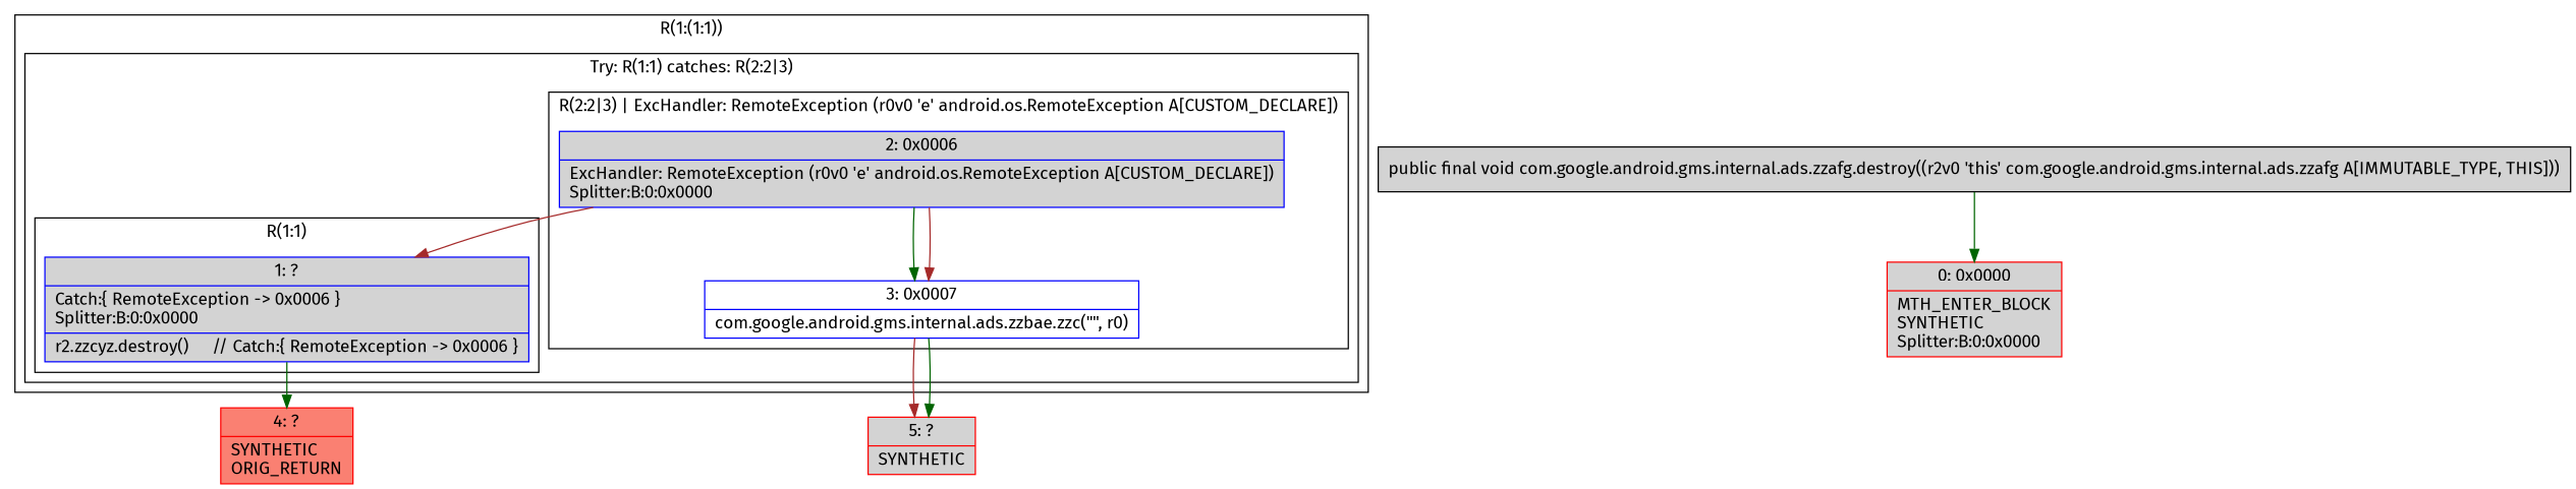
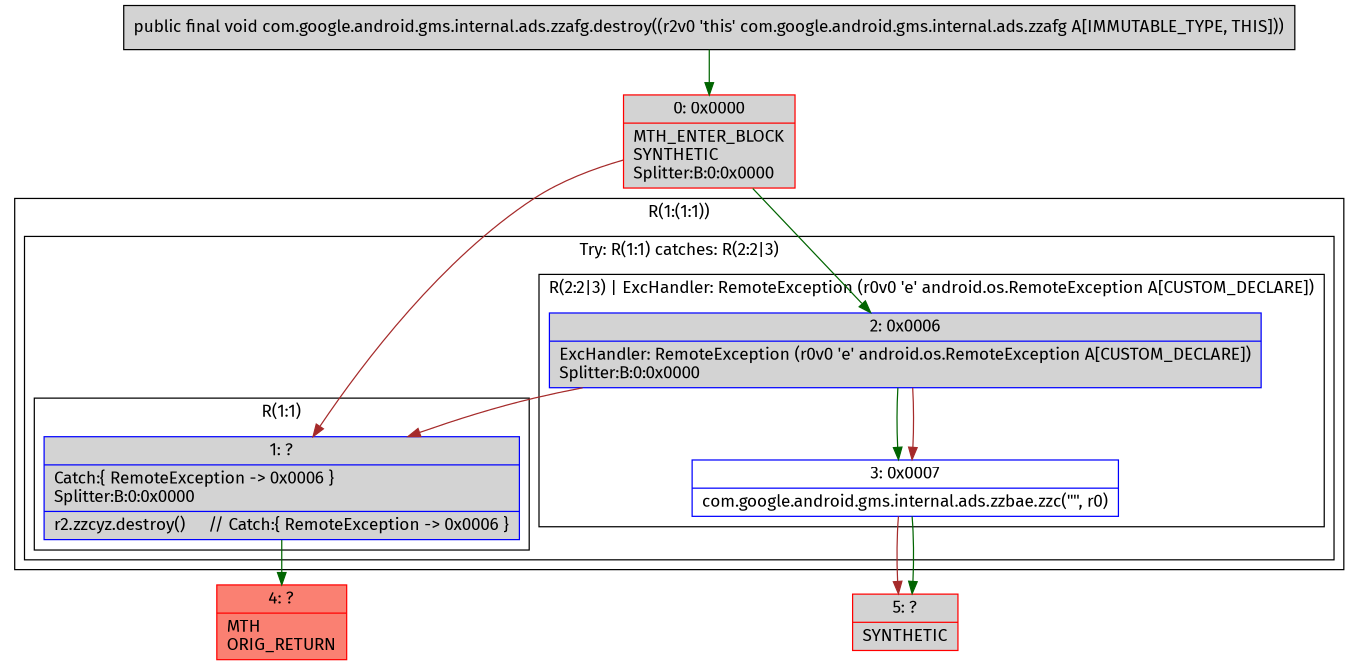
  digraph {
    fontname="Fira Sans"
    node [color=blue fillcolor=lightgrey fontname="Fira Sans" shape=record style=filled]
    edge [color=darkgreen fontname="Fira Sans"]
    n1 [label="{1\:\ ?|Catch:\{ RemoteException \-\> 0x0006 \}\lSplitter:B:0:0x0000\l|r2.zzcyz.destroy()     \/\/ Catch:\{ RemoteException \-\> 0x0006 \}\l}"]
    n2 [label="{2\:\ 0x0006|ExcHandler: RemoteException (r0v0 'e' android.os.RemoteException A[CUSTOM_DECLARE])\lSplitter:B:0:0x0000\l}"]
    n3 [fillcolor=white label="{3\:\ 0x0007|com.google.android.gms.internal.ads.zzbae.zzc(\"\", r0)\l}"]
-   n4 [color=red fillcolor=salmon label="{4\:\ ?|SYNTHETIC\lORIG_RETURN\l}"]
+   n4 [color=red fillcolor=salmon label="{4\:\ ?|MTH\lORIG_RETURN\l}"]
    n5 [color=red label="{5\:\ ?|SYNTHETIC\l}"]
    n6 [color=red label="{0\:\ 0x0000|MTH_ENTER_BLOCK\lSYNTHETIC\lSplitter:B:0:0x0000\l}"]
    n7 [label="{public final void com.google.android.gms.internal.ads.zzafg.destroy((r2v0 'this' com.google.android.gms.internal.ads.zzafg A[IMMUTABLE_TYPE, THIS])) }" color=""]
    subgraph cluster_1 {
      label="R(1:(1:1))"
      subgraph cluster_2 {
        label="Try: R(1:1) catches: R(2:2|3)"
        subgraph cluster_3 {
          label="R(1:1)"
          n1
        }
        subgraph cluster_4 {
          label="R(2:2|3) | ExcHandler: RemoteException (r0v0 'e' android.os.RemoteException A[CUSTOM_DECLARE])\l"
          n2
          n3
        }
      }
    }
    subgraph cluster_5 {
      label="R(2:2|3) | ExcHandler: RemoteException (r0v0 'e' android.os.RemoteException A[CUSTOM_DECLARE])\l"
    }
    n1 -> n4
    n2 -> n1 [color=brown]
    n2 -> n3
    n2 -> n3 [color=brown]
    n3 -> n5 [color=brown]
    n3 -> n5
+   n6 -> n1 [color=brown]
+   n6 -> n2
    n7 -> n6
  }
